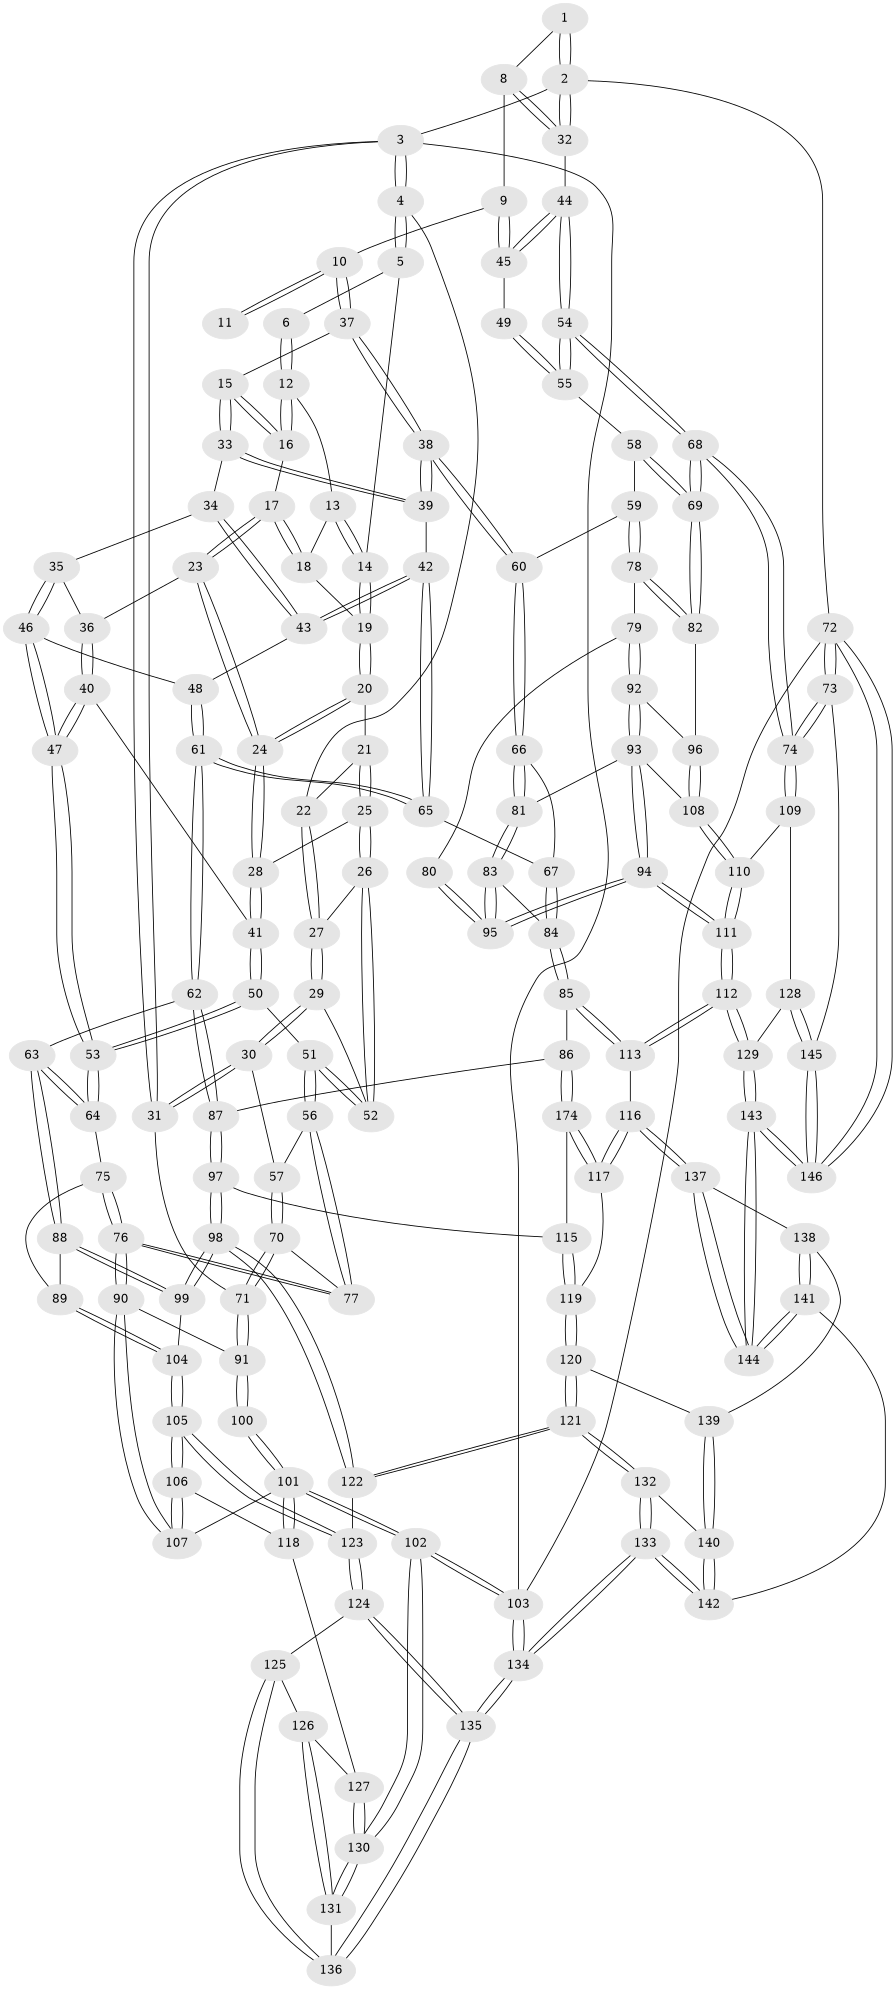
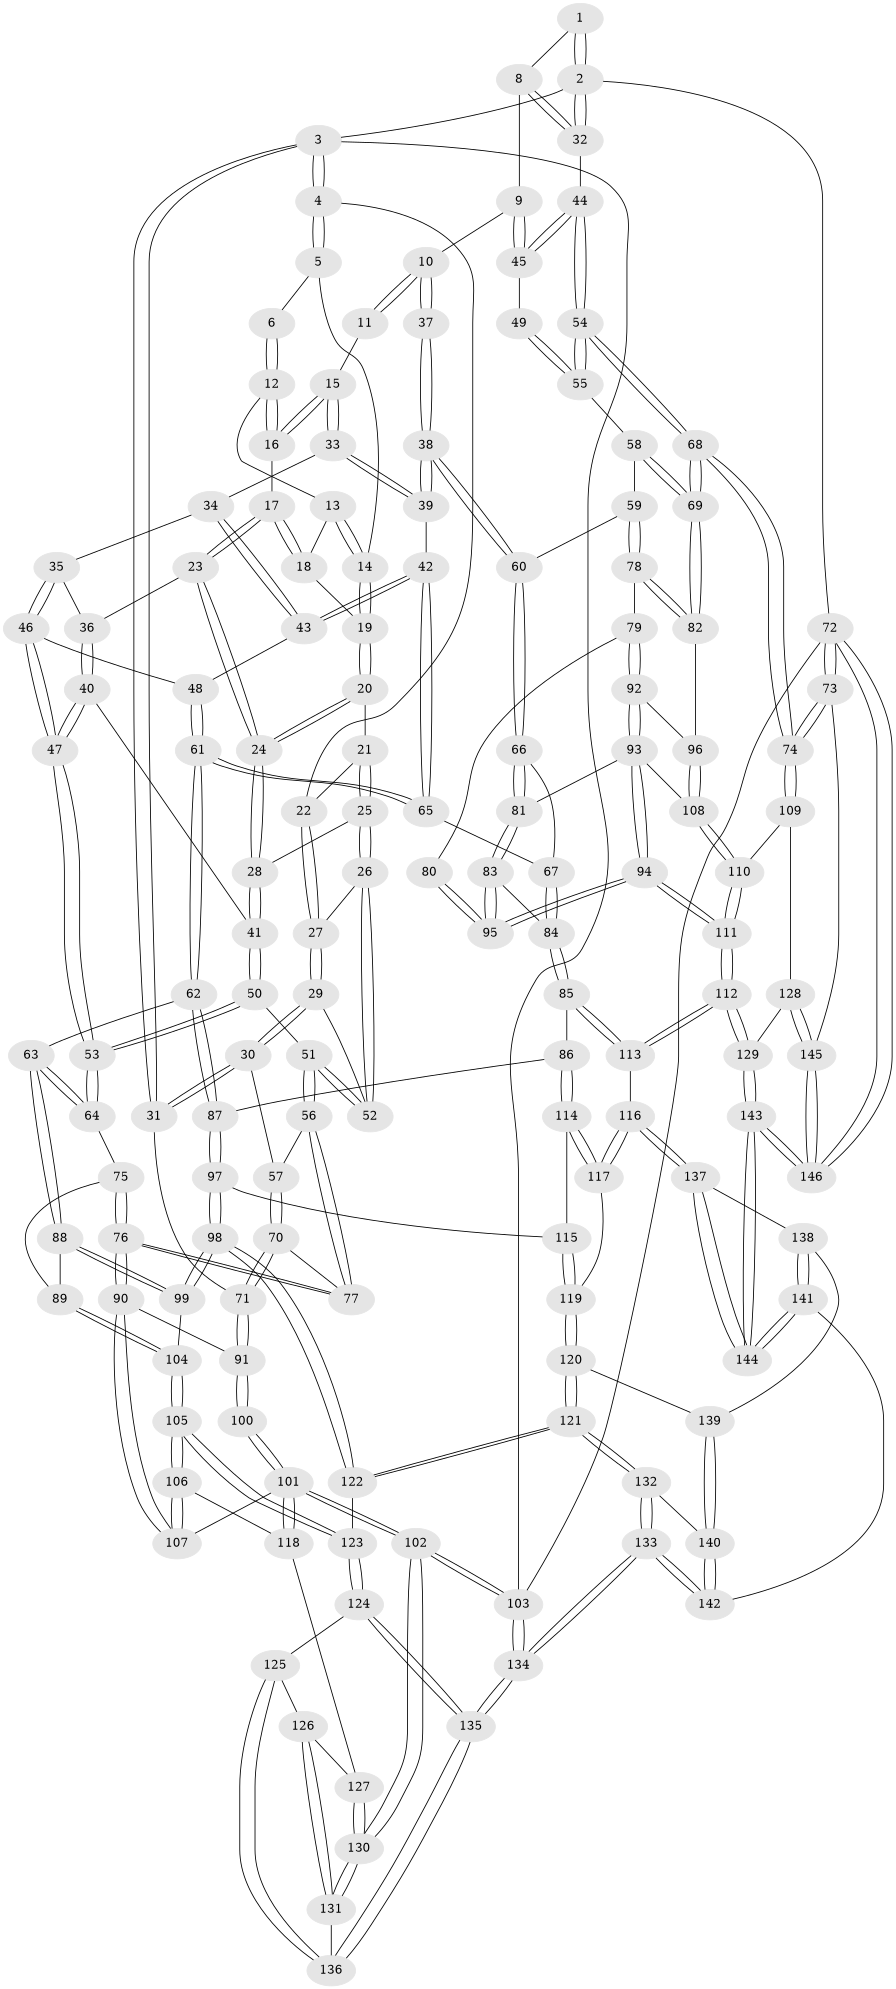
  graph {
    node [color=gray90 style=filled]
    1
    2
    8
    3
    32
    72
    9
    4
    31
    103
    44
    73
    146
    5
    22
    71
    134
    6
    14
    27
    12
    19
    13
    16
    11
    15
    10
    45
    37
    49
    38
    33
    18
    17
    20
    34
    39
    23
    24
    36
    21
    25
    28
    26
    29
    40
    41
    52
    30
    50
    57
    70
    91
    54
    35
    43
    42
    46
    48
    47
    60
    55
    66
    65
    53
    51
    67
    61
    68
    64
    62
    58
    56
    77
    75
    69
    74
    59
    78
    82
    79
    81
    63
    87
    88
    97
    89
    99
    76
    84
    83
    85
    109
    96
    100
    145
    110
    128
    90
    104
    107
    80
    92
    95
    93
    108
    86
    113
-   114 [label=174]
+   114
    116
    115
    117
    98
    105
    101
    94
    111
    112
    122
    119
    123
    102
    118
    130
    127
    131
    135
    106
    124
    129
    143
    137
    120
    138
    144
    121
    139
    132
    140
    133
    125
    126
    136
    142
    141
    1 -- 2
    1 -- 2
    1 -- 8
    2 -- 3
    2 -- 32
    2 -- 32
    2 -- 72
    8 -- 32
    8 -- 32
    8 -- 9
    3 -- 4
    3 -- 4
    3 -- 31
    3 -- 31
    3 -- 103
    32 -- 44
    72 -- 103
    72 -- 73
    72 -- 73
    72 -- 146
    72 -- 146
    9 -- 10
    9 -- 45
    9 -- 45
    4 -- 5
    4 -- 5
    4 -- 22
    31 -- 71
    103 -- 134
    103 -- 134
    44 -- 45
    44 -- 45
    44 -- 54
    44 -- 54
    73 -- 74
    73 -- 74
    73 -- 145
    5 -- 6
    5 -- 14
    22 -- 27
    22 -- 27
    71 -- 91
    71 -- 91
    134 -- 135
    134 -- 135
    6 -- 12
    6 -- 12
    14 -- 19
    14 -- 19
    27 -- 29
    27 -- 29
    12 -- 13
    12 -- 16
    12 -- 16
    19 -- 20
    19 -- 20
    13 -- 14
    13 -- 14
    13 -- 18
    16 -- 17
-   37 -- 15
+   11 -- 15
    15 -- 16
    15 -- 16
    15 -- 33
    15 -- 33
    10 -- 11
    10 -- 11
    10 -- 37
    10 -- 37
    45 -- 49
    37 -- 38
    37 -- 38
    49 -- 55
    49 -- 55
    38 -- 39
    38 -- 39
    38 -- 60
    38 -- 60
    33 -- 34
    33 -- 39
    33 -- 39
    18 -- 19
    17 -- 18
    17 -- 18
    17 -- 23
    17 -- 23
    20 -- 24
    20 -- 24
    20 -- 21
    34 -- 35
    34 -- 43
    34 -- 43
    39 -- 42
    23 -- 24
    23 -- 24
    23 -- 36
    24 -- 28
    24 -- 28
    36 -- 40
    36 -- 40
    21 -- 22
    21 -- 25
    21 -- 25
    25 -- 28
    25 -- 26
    25 -- 26
    28 -- 41
    28 -- 41
    26 -- 27
    26 -- 52
    26 -- 52
    29 -- 52
    29 -- 30
    29 -- 30
    40 -- 41
    40 -- 47
    40 -- 47
    41 -- 50
    41 -- 50
    30 -- 31
    30 -- 31
    30 -- 57
    50 -- 53
    50 -- 53
    50 -- 51
    57 -- 70
    57 -- 70
    70 -- 71
    70 -- 71
    70 -- 77
    91 -- 100
    91 -- 100
    54 -- 55
    54 -- 55
    54 -- 68
    54 -- 68
    35 -- 36
    35 -- 46
    35 -- 46
    43 -- 48
    42 -- 43
    42 -- 43
    42 -- 65
    42 -- 65
    46 -- 48
    46 -- 47
    46 -- 47
    48 -- 61
    48 -- 61
    47 -- 53
    47 -- 53
    60 -- 66
    60 -- 66
    55 -- 58
    66 -- 67
    66 -- 81
    66 -- 81
    65 -- 67
    53 -- 64
    53 -- 64
    51 -- 52
    51 -- 52
    51 -- 56
    51 -- 56
    67 -- 84
    67 -- 84
    61 -- 65
    61 -- 65
    61 -- 62
    61 -- 62
    68 -- 69
    68 -- 69
    68 -- 74
    68 -- 74
    64 -- 75
    62 -- 63
    62 -- 87
    62 -- 87
    58 -- 69
    58 -- 69
    58 -- 59
    56 -- 57
    56 -- 77
    56 -- 77
    75 -- 89
    75 -- 76
    75 -- 76
    69 -- 82
    69 -- 82
    74 -- 109
    74 -- 109
    59 -- 60
    59 -- 78
    59 -- 78
    78 -- 82
    78 -- 82
    78 -- 79
    82 -- 96
    79 -- 80
    79 -- 92
    79 -- 92
    81 -- 83
    81 -- 83
    63 -- 64
    63 -- 64
    63 -- 88
    63 -- 88
    87 -- 97
    87 -- 97
    88 -- 89
    88 -- 99
    88 -- 99
    97 -- 115
    97 -- 98
    97 -- 98
    89 -- 104
    89 -- 104
    99 -- 104
    76 -- 77
    76 -- 77
    76 -- 90
    76 -- 90
    84 -- 85
    84 -- 85
    83 -- 84
    83 -- 95
    83 -- 95
    85 -- 86
    85 -- 113
    85 -- 113
    109 -- 110
    109 -- 128
    96 -- 108
    96 -- 108
    100 -- 101
    100 -- 101
    145 -- 146
    145 -- 146
    110 -- 111
    110 -- 111
    128 -- 145
    128 -- 145
    128 -- 129
    90 -- 91
    90 -- 107
    90 -- 107
    104 -- 105
    104 -- 105
    80 -- 95
    80 -- 95
    92 -- 96
    92 -- 93
    92 -- 93
    93 -- 81
    93 -- 108
    93 -- 94
    93 -- 94
    108 -- 110
    108 -- 110
    86 -- 87
    86 -- 114
    86 -- 114
    113 -- 116
    114 -- 115
    114 -- 117
    114 -- 117
    116 -- 117
    116 -- 117
    116 -- 137
    116 -- 137
    115 -- 119
    115 -- 119
    117 -- 119
    98 -- 99
    98 -- 99
    98 -- 122
    98 -- 122
    105 -- 123
    105 -- 123
    105 -- 106
    105 -- 106
    101 -- 107
    101 -- 102
    101 -- 102
    101 -- 118
    101 -- 118
    94 -- 95
    94 -- 95
    94 -- 111
    94 -- 111
    111 -- 112
    111 -- 112
    112 -- 113
    112 -- 113
    112 -- 129
    112 -- 129
    122 -- 123
    119 -- 120
    119 -- 120
    123 -- 124
    123 -- 124
    102 -- 103
    102 -- 103
    102 -- 130
    102 -- 130
    118 -- 127
    130 -- 131
    130 -- 131
    127 -- 130
    127 -- 130
    131 -- 136
    135 -- 136
    135 -- 136
    106 -- 107
    106 -- 107
    106 -- 118
    124 -- 135
    124 -- 135
    124 -- 125
    129 -- 143
    129 -- 143
    143 -- 146
    143 -- 146
    143 -- 144
    143 -- 144
    137 -- 138
    137 -- 144
    137 -- 144
    120 -- 121
    120 -- 121
    120 -- 139
    138 -- 139
    138 -- 141
    138 -- 141
    121 -- 122
    121 -- 122
    121 -- 132
    121 -- 132
    139 -- 140
    139 -- 140
    132 -- 140
    132 -- 133
    132 -- 133
    140 -- 142
    140 -- 142
    133 -- 134
    133 -- 134
    133 -- 142
    133 -- 142
    125 -- 126
    125 -- 136
    125 -- 136
    126 -- 127
    126 -- 131
    126 -- 131
    141 -- 144
    141 -- 144
    141 -- 142
  }
